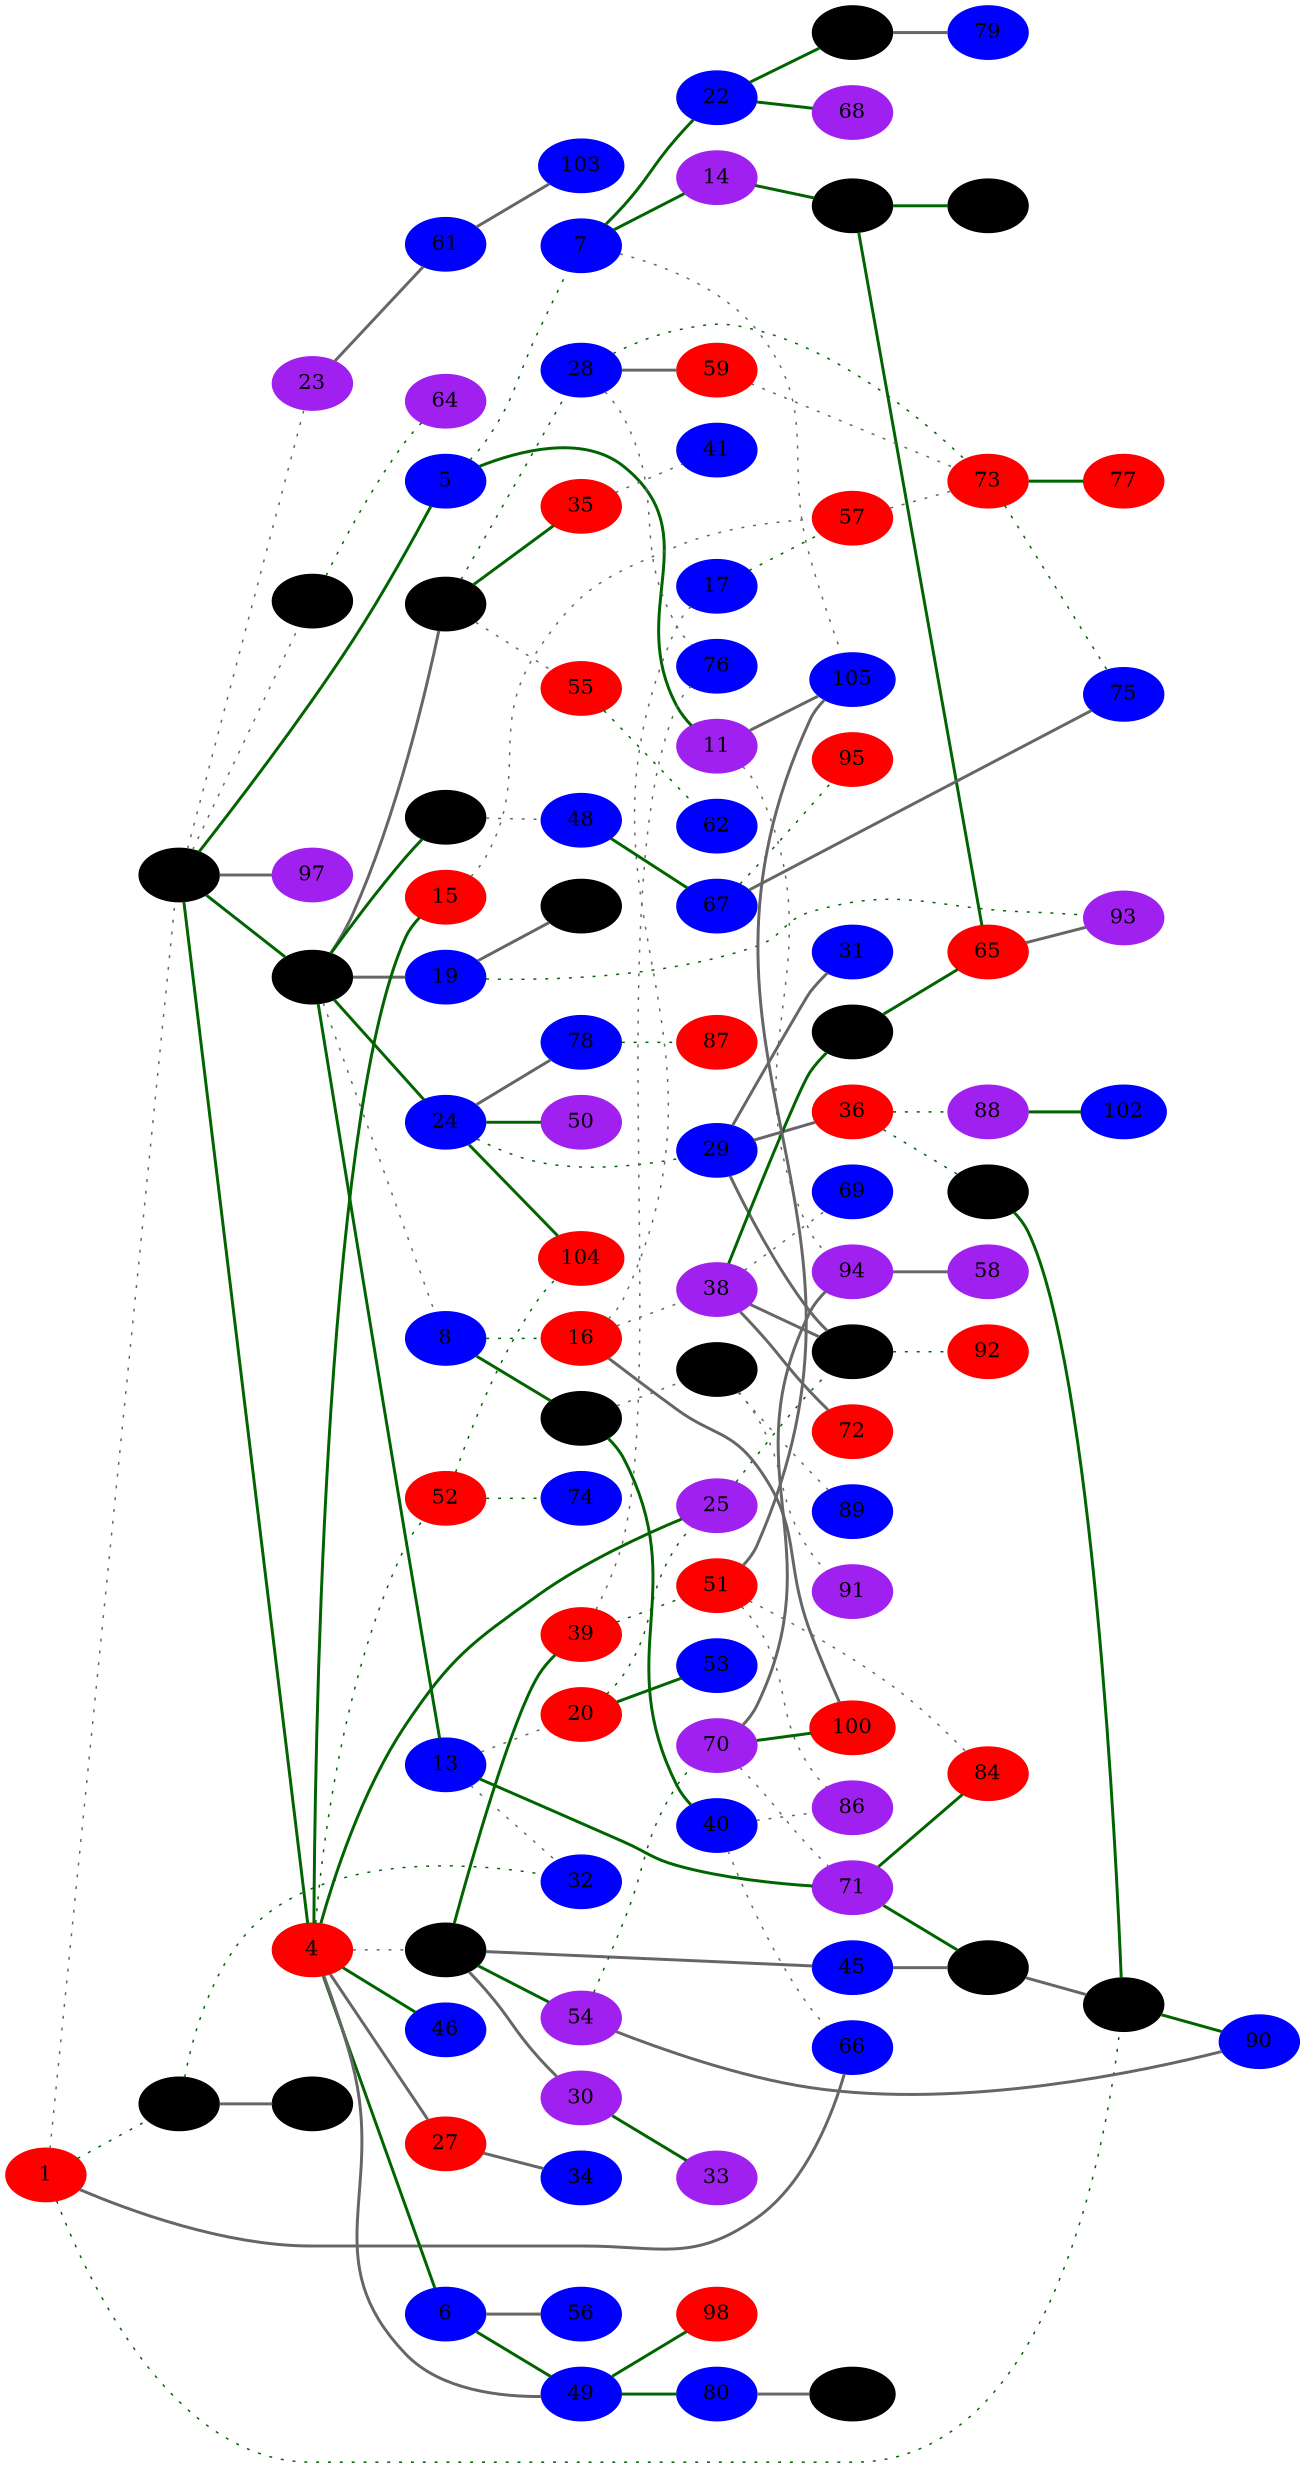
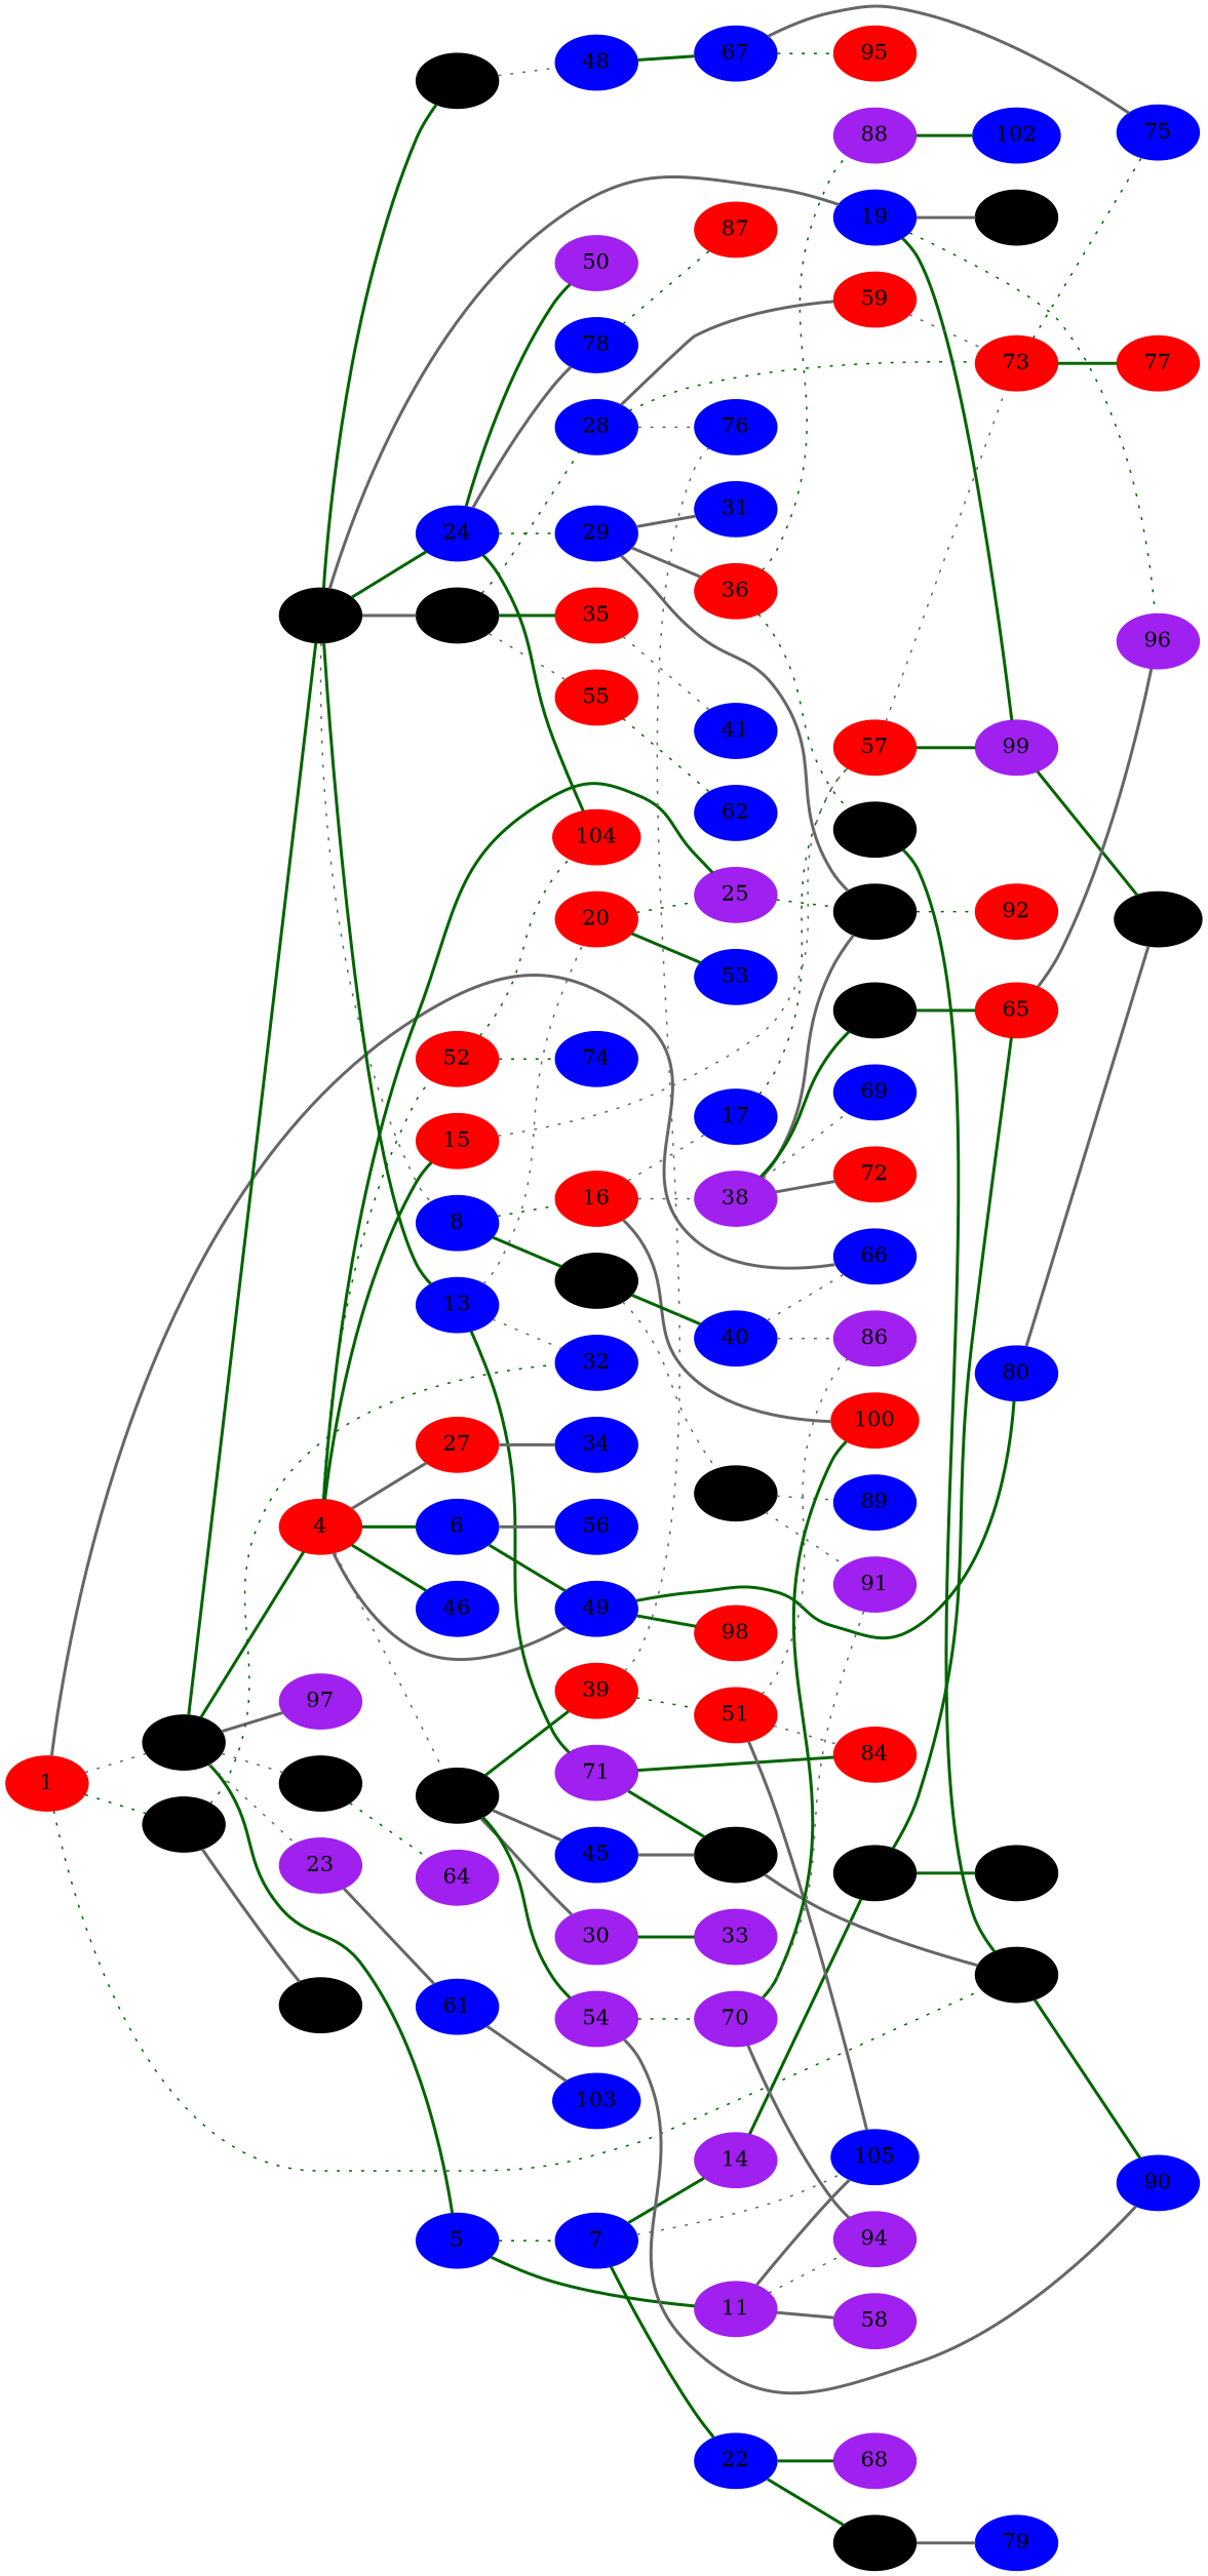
  graph {
    rankdir=LR
    node [color=blue style=filled]
    edge [color=darkgreen style=bold]
    1 [color=red]
    2 [color=black]
    10 [color=black]
    66
    85 [color=black]
    3 [color=black]
    4 [color=red]
    5
    23 [color=purple]
    44 [color=black]
    97 [color=purple]
    18 [color=black]
    32
    90
    8
    9 [color=black]
    12 [color=black]
    13
    19
    24
    6
    15 [color=red]
    21 [color=black]
    25 [color=purple]
    27 [color=red]
    46
    49
    52 [color=red]
    7
    11 [color=purple]
    61
    64 [color=purple]
    16 [color=red]
    37 [color=black]
    28
    35 [color=red]
    55 [color=red]
    48
    20 [color=red]
    71 [color=purple]
    60 [color=black]
-   93 [color=purple]
+   93 [color=purple label=96]
+   99 [color=purple]
    29
    50 [color=purple]
    78
    104 [color=red]
    56
    57 [color=red]
    30 [color=purple]
    39 [color=red]
    45
    54 [color=purple]
    42 [color=black]
    34
    80
    98 [color=red]
    74
    14 [color=purple]
    22
    105
    58 [color=purple]
    94 [color=purple]
    26 [color=black]
    47 [color=black]
    68 [color=purple]
    17
    38 [color=purple]
    100 [color=red]
    40
    82 [color=black]
    59 [color=red]
    73 [color=red]
    76
    41
    62
    67
    53
    83 [color=black]
    84 [color=red]
    65 [color=red]
    81 [color=black]
    43 [color=black]
    69
    72 [color=red]
    101 [color=black]
    33 [color=purple]
    51 [color=red]
    70 [color=purple]
    79
    103
    31
    36 [color=red]
    87 [color=red]
    92 [color=red]
    75
    77 [color=red]
    63 [color=black]
    88 [color=purple]
    102
    86 [color=purple]
    91 [color=purple]
    89
    95 [color=red]
    1 -- 2 [color=gray40 style=dotted]
    1 -- 10 [style=dotted]
    1 -- 66 [color=gray40]
    1 -- 85 [style=dotted]
    2 -- 3
    2 -- 4
    2 -- 5
    2 -- 23 [color=gray40 style=dotted]
    2 -- 44 [color=gray40 style=dotted]
    2 -- 97 [color=gray40]
    10 -- 18 [color=gray40]
    10 -- 32 [style=dotted]
    85 -- 90
    3 -- 8 [color=gray40 style=dotted]
    3 -- 9 [color=gray40]
    3 -- 12
    3 -- 13
    3 -- 19 [color=gray40]
    3 -- 24
    4 -- 6
    4 -- 15
    4 -- 21 [color=gray40 style=dotted]
    4 -- 25
    4 -- 27 [color=gray40]
    4 -- 46
    4 -- 49 [color=gray40]
    4 -- 52 [style=dotted]
    5 -- 7 [style=dotted]
    5 -- 11
    23 -- 61 [color=gray40]
    44 -- 64 [style=dotted]
    8 -- 16 [style=dotted]
    8 -- 37
    9 -- 28 [style=dotted]
    9 -- 35
    9 -- 55 [color=gray40 style=dotted]
    12 -- 48 [color=gray40 style=dotted]
    13 -- 32 [color=gray40 style=dotted]
    13 -- 20 [color=gray40 style=dotted]
    13 -- 71
    19 -- 60 [color=gray40]
    19 -- 93 [style=dotted]
+   19 -- 99
    24 -- 29 [style=dotted]
    24 -- 50
    24 -- 78 [color=gray40]
    24 -- 104
    6 -- 49
    6 -- 56 [color=gray40]
    15 -- 57 [color=gray40 style=dotted]
    21 -- 30 [color=gray40]
    21 -- 39
    21 -- 45 [color=gray40]
    21 -- 54
    25 -- 42 [style=dotted]
    27 -- 34 [color=gray40]
    49 -- 80
    49 -- 98
    52 -- 104 [style=dotted]
    52 -- 74 [style=dotted]
    7 -- 14
    7 -- 22
    7 -- 105 [color=gray40 style=dotted]
    11 -- 105 [color=gray40]
-   94 -- 58 [color=gray40]
+   11 -- 58 [color=gray40]
    11 -- 94 [color=gray40 style=dotted]
    61 -- 103 [color=gray40]
    16 -- 17 [color=gray40 style=dotted]
    16 -- 38 [color=gray40 style=dotted]
    16 -- 100 [color=gray40]
    37 -- 40
    37 -- 82 [color=gray40 style=dotted]
    28 -- 59 [color=gray40]
    28 -- 73 [style=dotted]
    28 -- 76 [color=gray40 style=dotted]
    35 -- 41 [color=gray40 style=dotted]
    55 -- 62 [style=dotted]
    48 -- 67
    20 -- 25 [style=dotted]
    20 -- 53
    71 -- 83
    71 -- 84
+   99 -- 101
    29 -- 42 [color=gray40]
    29 -- 31 [color=gray40]
    29 -- 36 [color=gray40]
    78 -- 87 [style=dotted]
+   57 -- 99
    57 -- 73 [color=gray40 style=dotted]
    30 -- 33
    39 -- 76 [color=gray40 style=dotted]
    39 -- 51 [style=dotted]
    45 -- 83 [color=gray40]
    54 -- 90 [color=gray40]
    54 -- 70 [style=dotted]
    42 -- 92 [style=dotted]
    80 -- 101 [color=gray40]
    14 -- 26
    22 -- 47
    22 -- 68
    26 -- 65
    26 -- 81
    47 -- 79 [color=gray40]
    17 -- 57 [style=dotted]
    38 -- 42 [color=gray40]
    38 -- 43
    38 -- 69 [color=gray40 style=dotted]
    38 -- 72 [color=gray40]
    40 -- 66 [color=gray40 style=dotted]
    40 -- 86 [color=gray40 style=dotted]
    82 -- 91 [color=gray40 style=dotted]
    82 -- 89 [color=gray40 style=dotted]
    59 -- 73 [color=gray40 style=dotted]
    73 -- 75 [style=dotted]
    73 -- 77
    67 -- 75 [color=gray40]
    67 -- 95 [style=dotted]
    83 -- 85 [color=gray40]
    65 -- 93 [color=gray40]
    43 -- 65
    51 -- 105 [color=gray40]
    51 -- 84 [color=gray40 style=dotted]
    51 -- 86 [color=gray40 style=dotted]
    70 -- 94 [color=gray40]
    70 -- 100
-   70 -- 71 [color=gray40 style=dotted]
+   70 -- 91 [color=gray40 style=dotted]
    36 -- 63 [style=dotted]
    36 -- 88 [style=dotted]
    63 -- 85
    88 -- 102
  }
